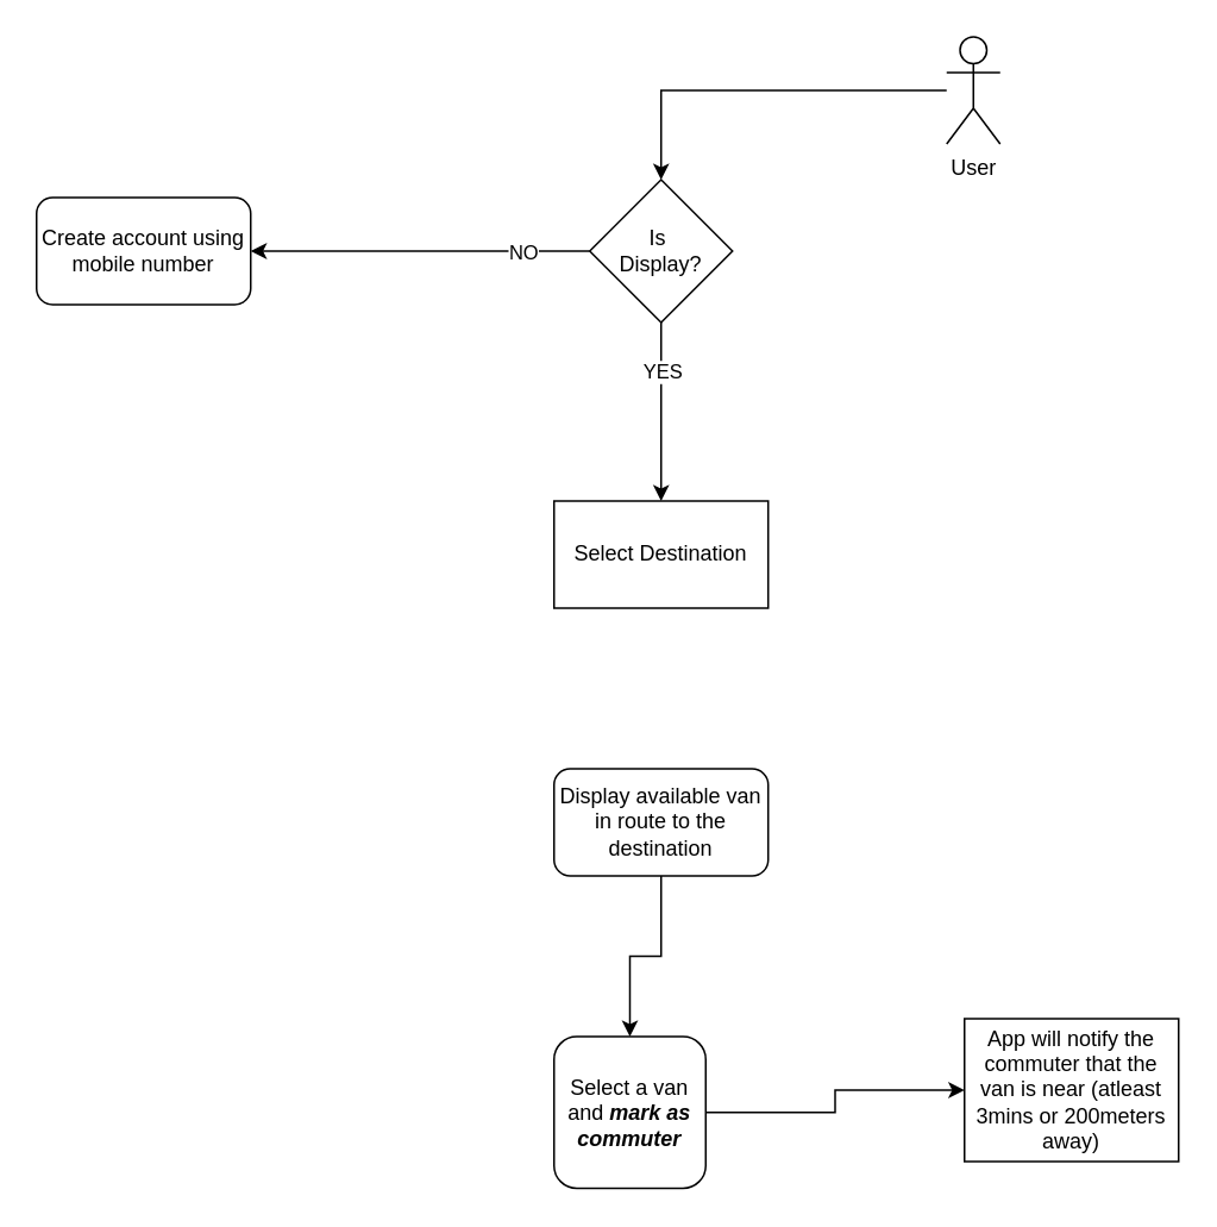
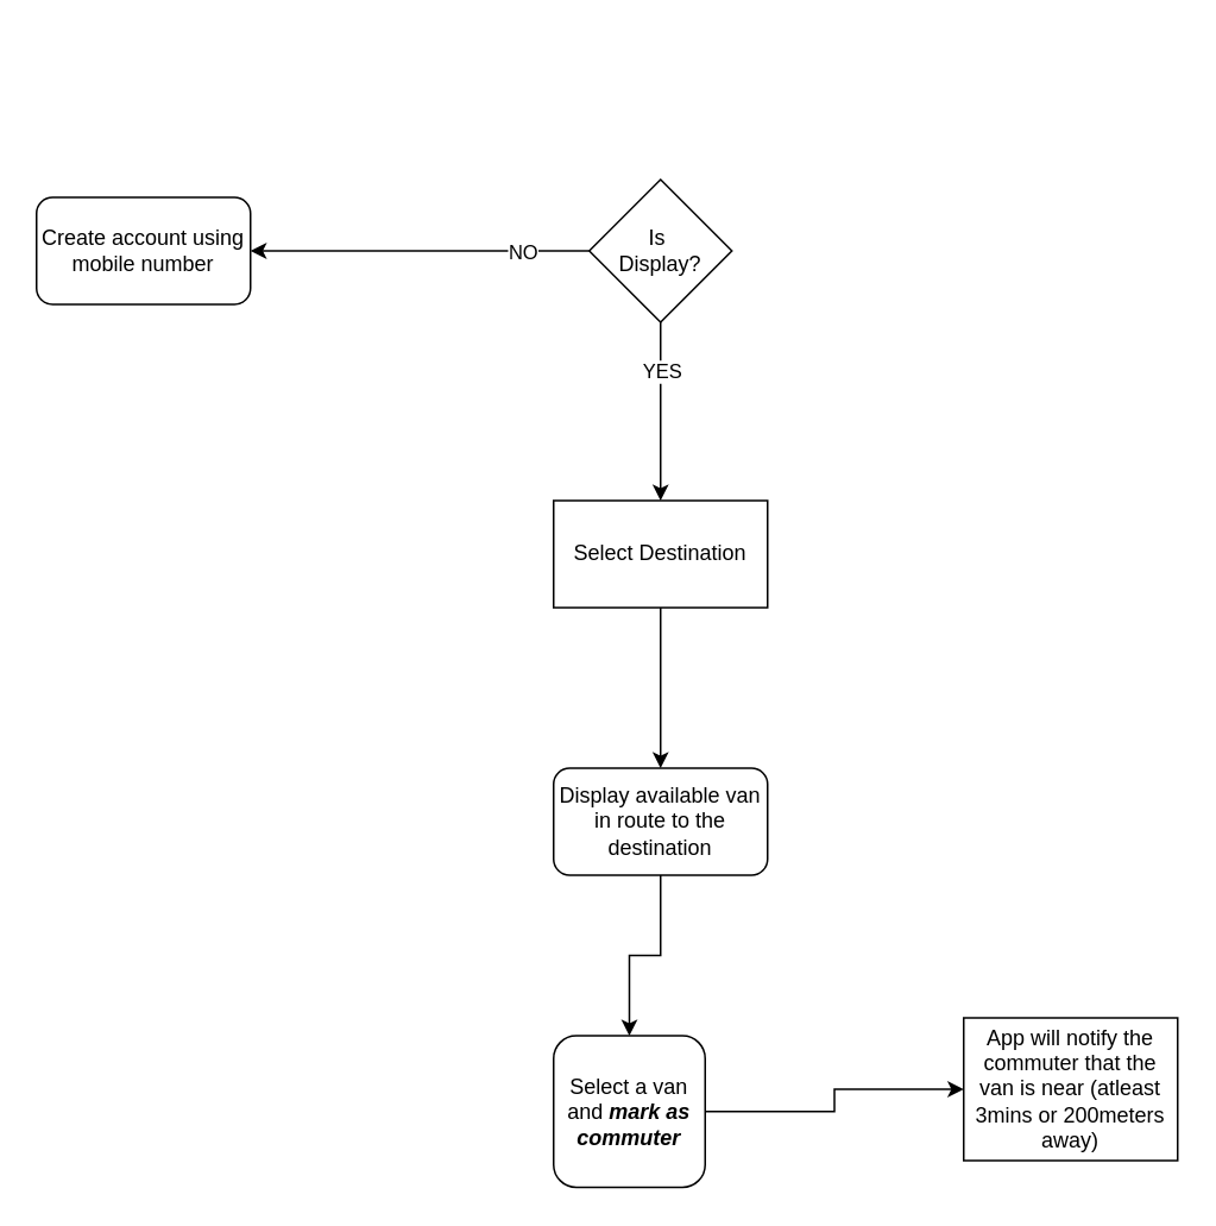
  <mxCell id="0" />
  <mxCell id="1" parent="0" />
- <mxCell id="2" style="edgeStyle=orthogonalEdgeStyle;rounded=0;orthogonalLoop=1;jettySize=auto;html=1;entryX=0.5;entryY=0;entryDx=0;entryDy=0;" edge="1" parent="1" source="3" target="8"><mxGeometry relative="1" as="geometry" /></mxCell>
- <mxCell id="3" value="User" style="shape=umlActor;verticalLabelPosition=bottom;verticalAlign=top;html=1;outlineConnect=0;" vertex="1" parent="1"><mxGeometry x="530" y="20" width="30" height="60" as="geometry" /></mxCell>
  <mxCell id="4" style="edgeStyle=orthogonalEdgeStyle;rounded=0;orthogonalLoop=1;jettySize=auto;html=1;entryX=1;entryY=0.5;entryDx=0;entryDy=0;" edge="1" parent="1" source="8" target="9"><mxGeometry relative="1" as="geometry"><mxPoint x="150" y="140" as="targetPoint" /></mxGeometry></mxCell>
  <mxCell id="5" value="NO" style="edgeLabel;html=1;align=center;verticalAlign=middle;resizable=0;points=[];" vertex="1" connectable="0" parent="4"><mxGeometry x="-0.605" relative="1" as="geometry"><mxPoint as="offset" /></mxGeometry></mxCell>
  <mxCell id="6" style="edgeStyle=orthogonalEdgeStyle;rounded=0;orthogonalLoop=1;jettySize=auto;html=1;exitX=0.5;exitY=1;exitDx=0;exitDy=0;entryX=0.5;entryY=0;entryDx=0;entryDy=0;" edge="1" parent="1" source="8" target="11"><mxGeometry relative="1" as="geometry" /></mxCell>
  <mxCell id="7" value="YES" style="edgeLabel;html=1;align=center;verticalAlign=middle;resizable=0;points=[];" vertex="1" connectable="0" parent="6"><mxGeometry x="-0.46" relative="1" as="geometry"><mxPoint as="offset" /></mxGeometry></mxCell>
  <mxCell id="8" value="Is&amp;nbsp;&lt;div&gt;Display?&lt;/div&gt;" style="rhombus;whiteSpace=wrap;html=1;" vertex="1" parent="1"><mxGeometry x="330" y="100" width="80" height="80" as="geometry" /></mxCell>
  <mxCell id="9" value="Create account using mobile number" style="rounded=1;whiteSpace=wrap;html=1;" vertex="1" parent="1"><mxGeometry x="20" y="110" width="120" height="60" as="geometry" /></mxCell>
+ <mxCell id="10" style="edgeStyle=orthogonalEdgeStyle;rounded=0;orthogonalLoop=1;jettySize=auto;html=1;" edge="1" parent="1" source="11" target="13"><mxGeometry relative="1" as="geometry" /></mxCell>
  <mxCell id="11" value="Select Destination" style="rounded=0;whiteSpace=wrap;html=1;" vertex="1" parent="1"><mxGeometry x="310" y="280" width="120" height="60" as="geometry" /></mxCell>
  <mxCell id="12" style="edgeStyle=orthogonalEdgeStyle;rounded=0;orthogonalLoop=1;jettySize=auto;html=1;exitX=0.5;exitY=1;exitDx=0;exitDy=0;" edge="1" parent="1" source="13" target="15"><mxGeometry relative="1" as="geometry" /></mxCell>
  <mxCell id="13" value="Display available van in route to the destination" style="rounded=1;whiteSpace=wrap;html=1;" vertex="1" parent="1"><mxGeometry x="310" y="430" width="120" height="60" as="geometry" /></mxCell>
  <mxCell id="14" style="edgeStyle=orthogonalEdgeStyle;rounded=0;orthogonalLoop=1;jettySize=auto;html=1;exitX=1;exitY=0.5;exitDx=0;exitDy=0;" edge="1" parent="1" source="15" target="16"><mxGeometry relative="1" as="geometry" /></mxCell>
  <mxCell id="15" value="Select a van and &lt;b&gt;&lt;i&gt;mark as commuter&lt;/i&gt;&lt;/b&gt;" style="rounded=1;whiteSpace=wrap;html=1;" vertex="1" parent="1"><mxGeometry x="310" y="580" width="85" height="85" as="geometry" /></mxCell>
  <mxCell id="16" value="App will notify the commuter that the van is near (atleast 3mins or 200meters away)" style="rounded=0;whiteSpace=wrap;html=1;" vertex="1" parent="1"><mxGeometry x="540" y="570" width="120" height="80" as="geometry" /></mxCell>
